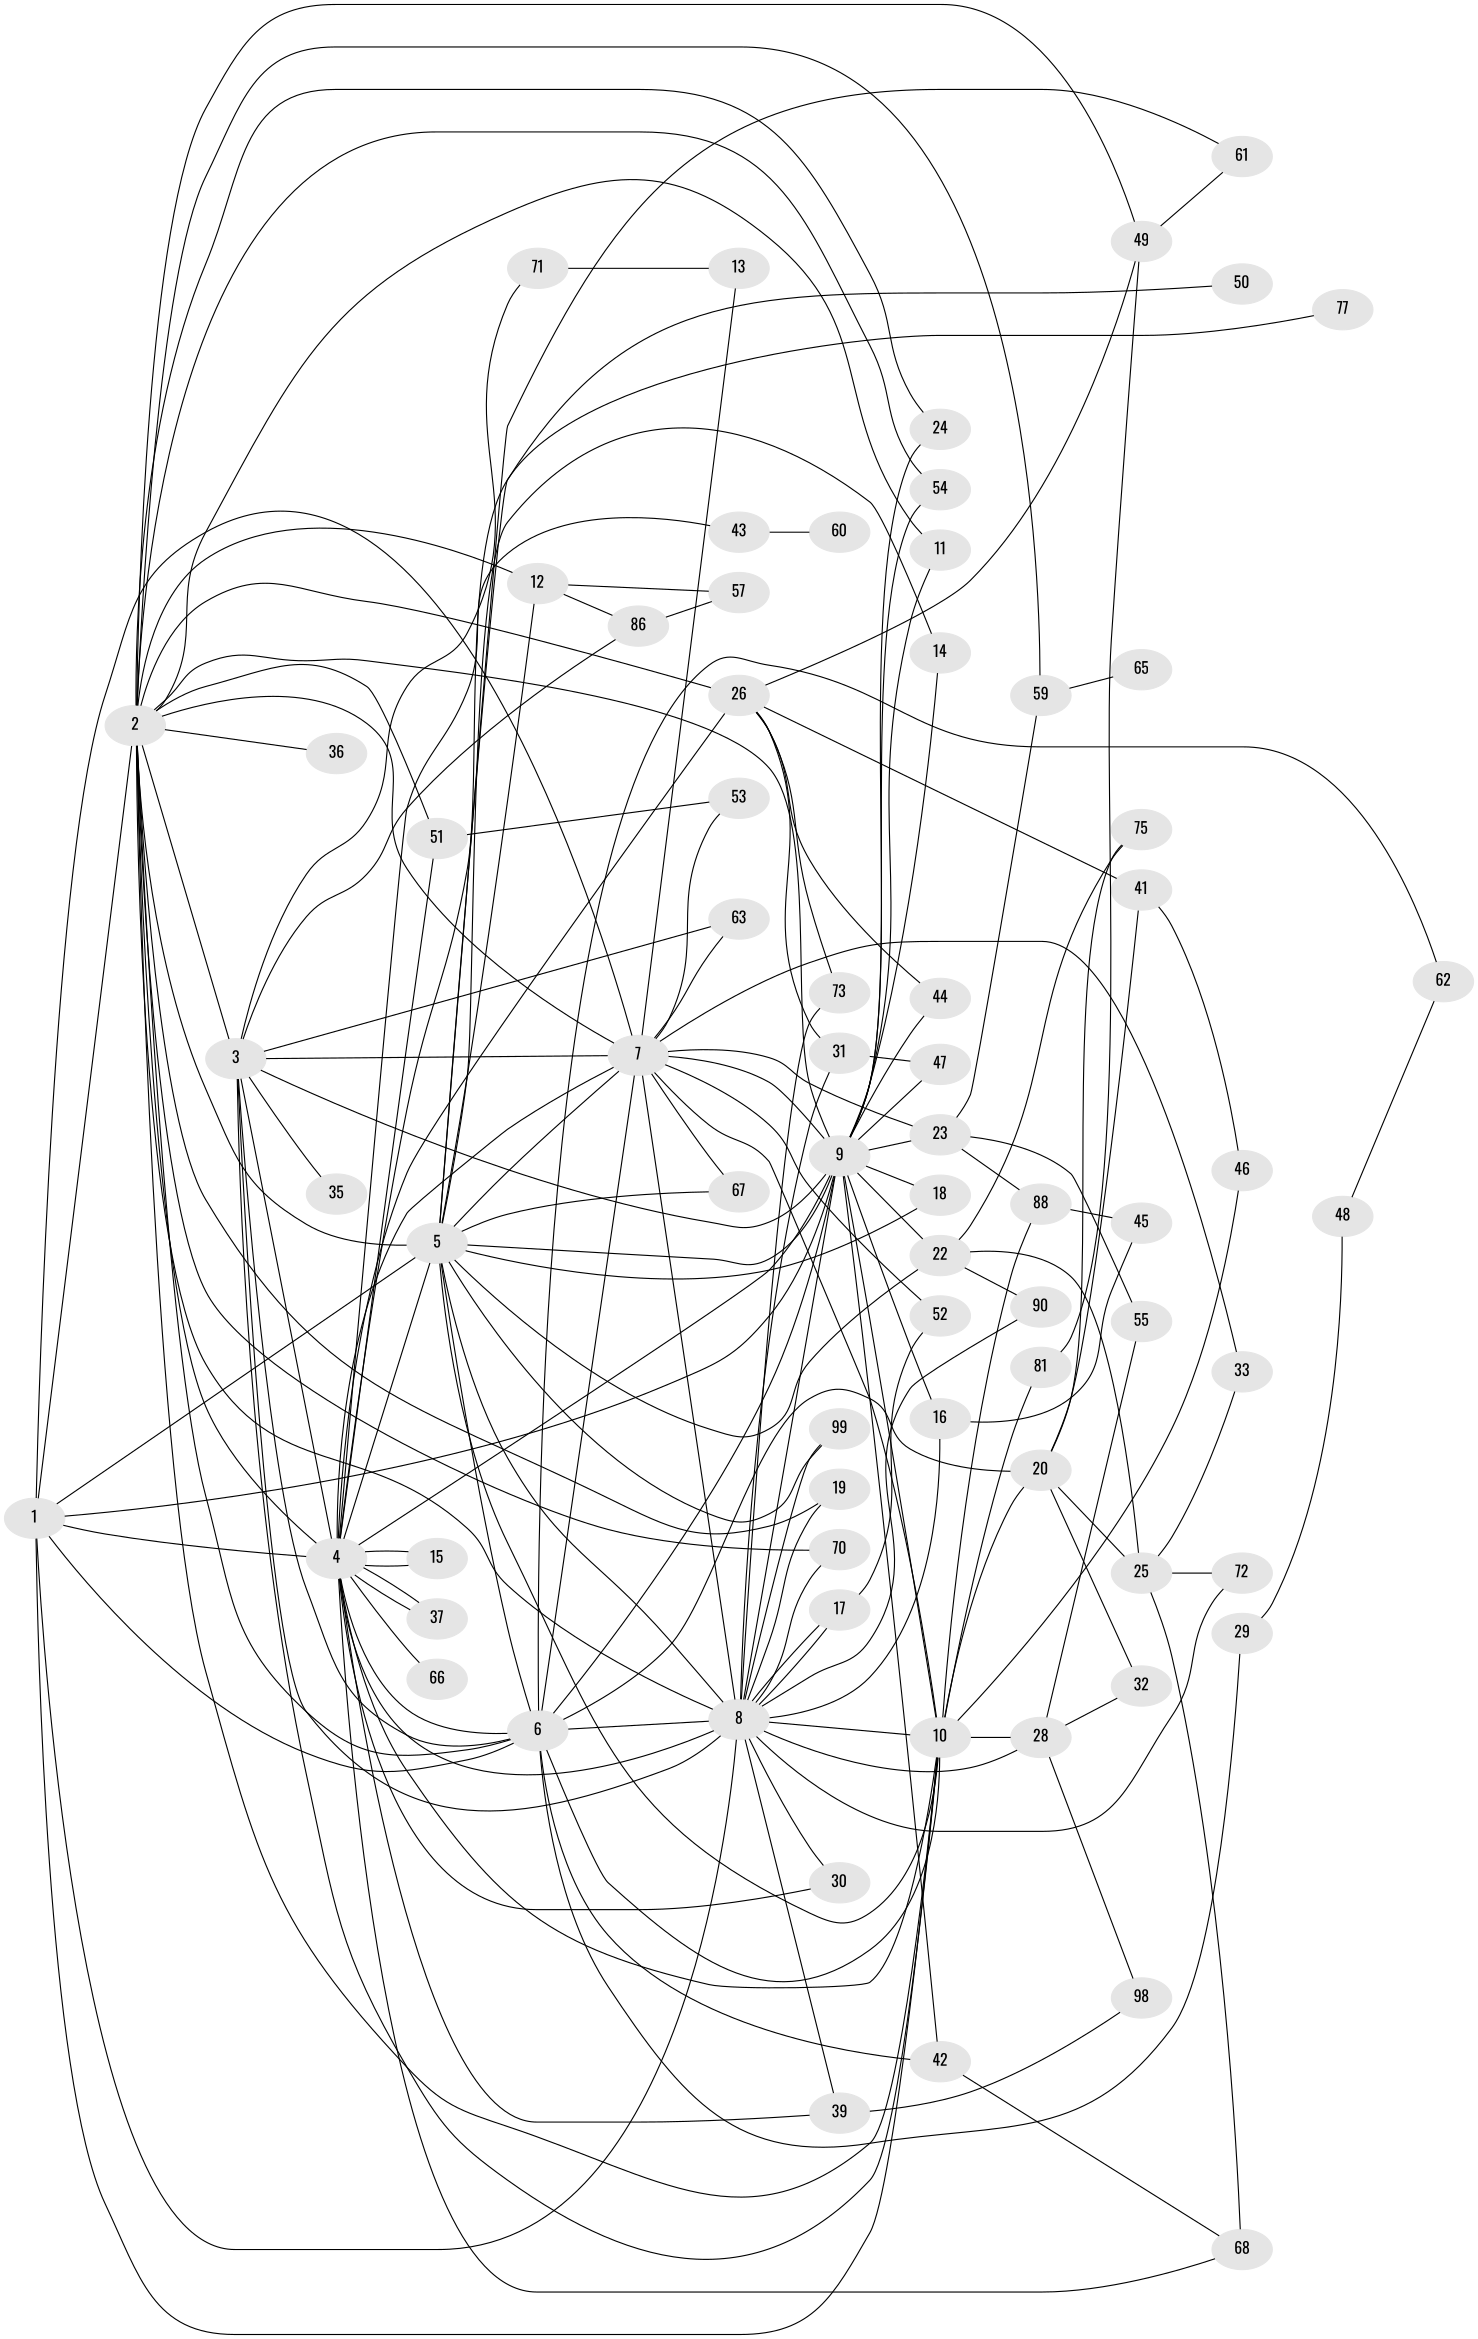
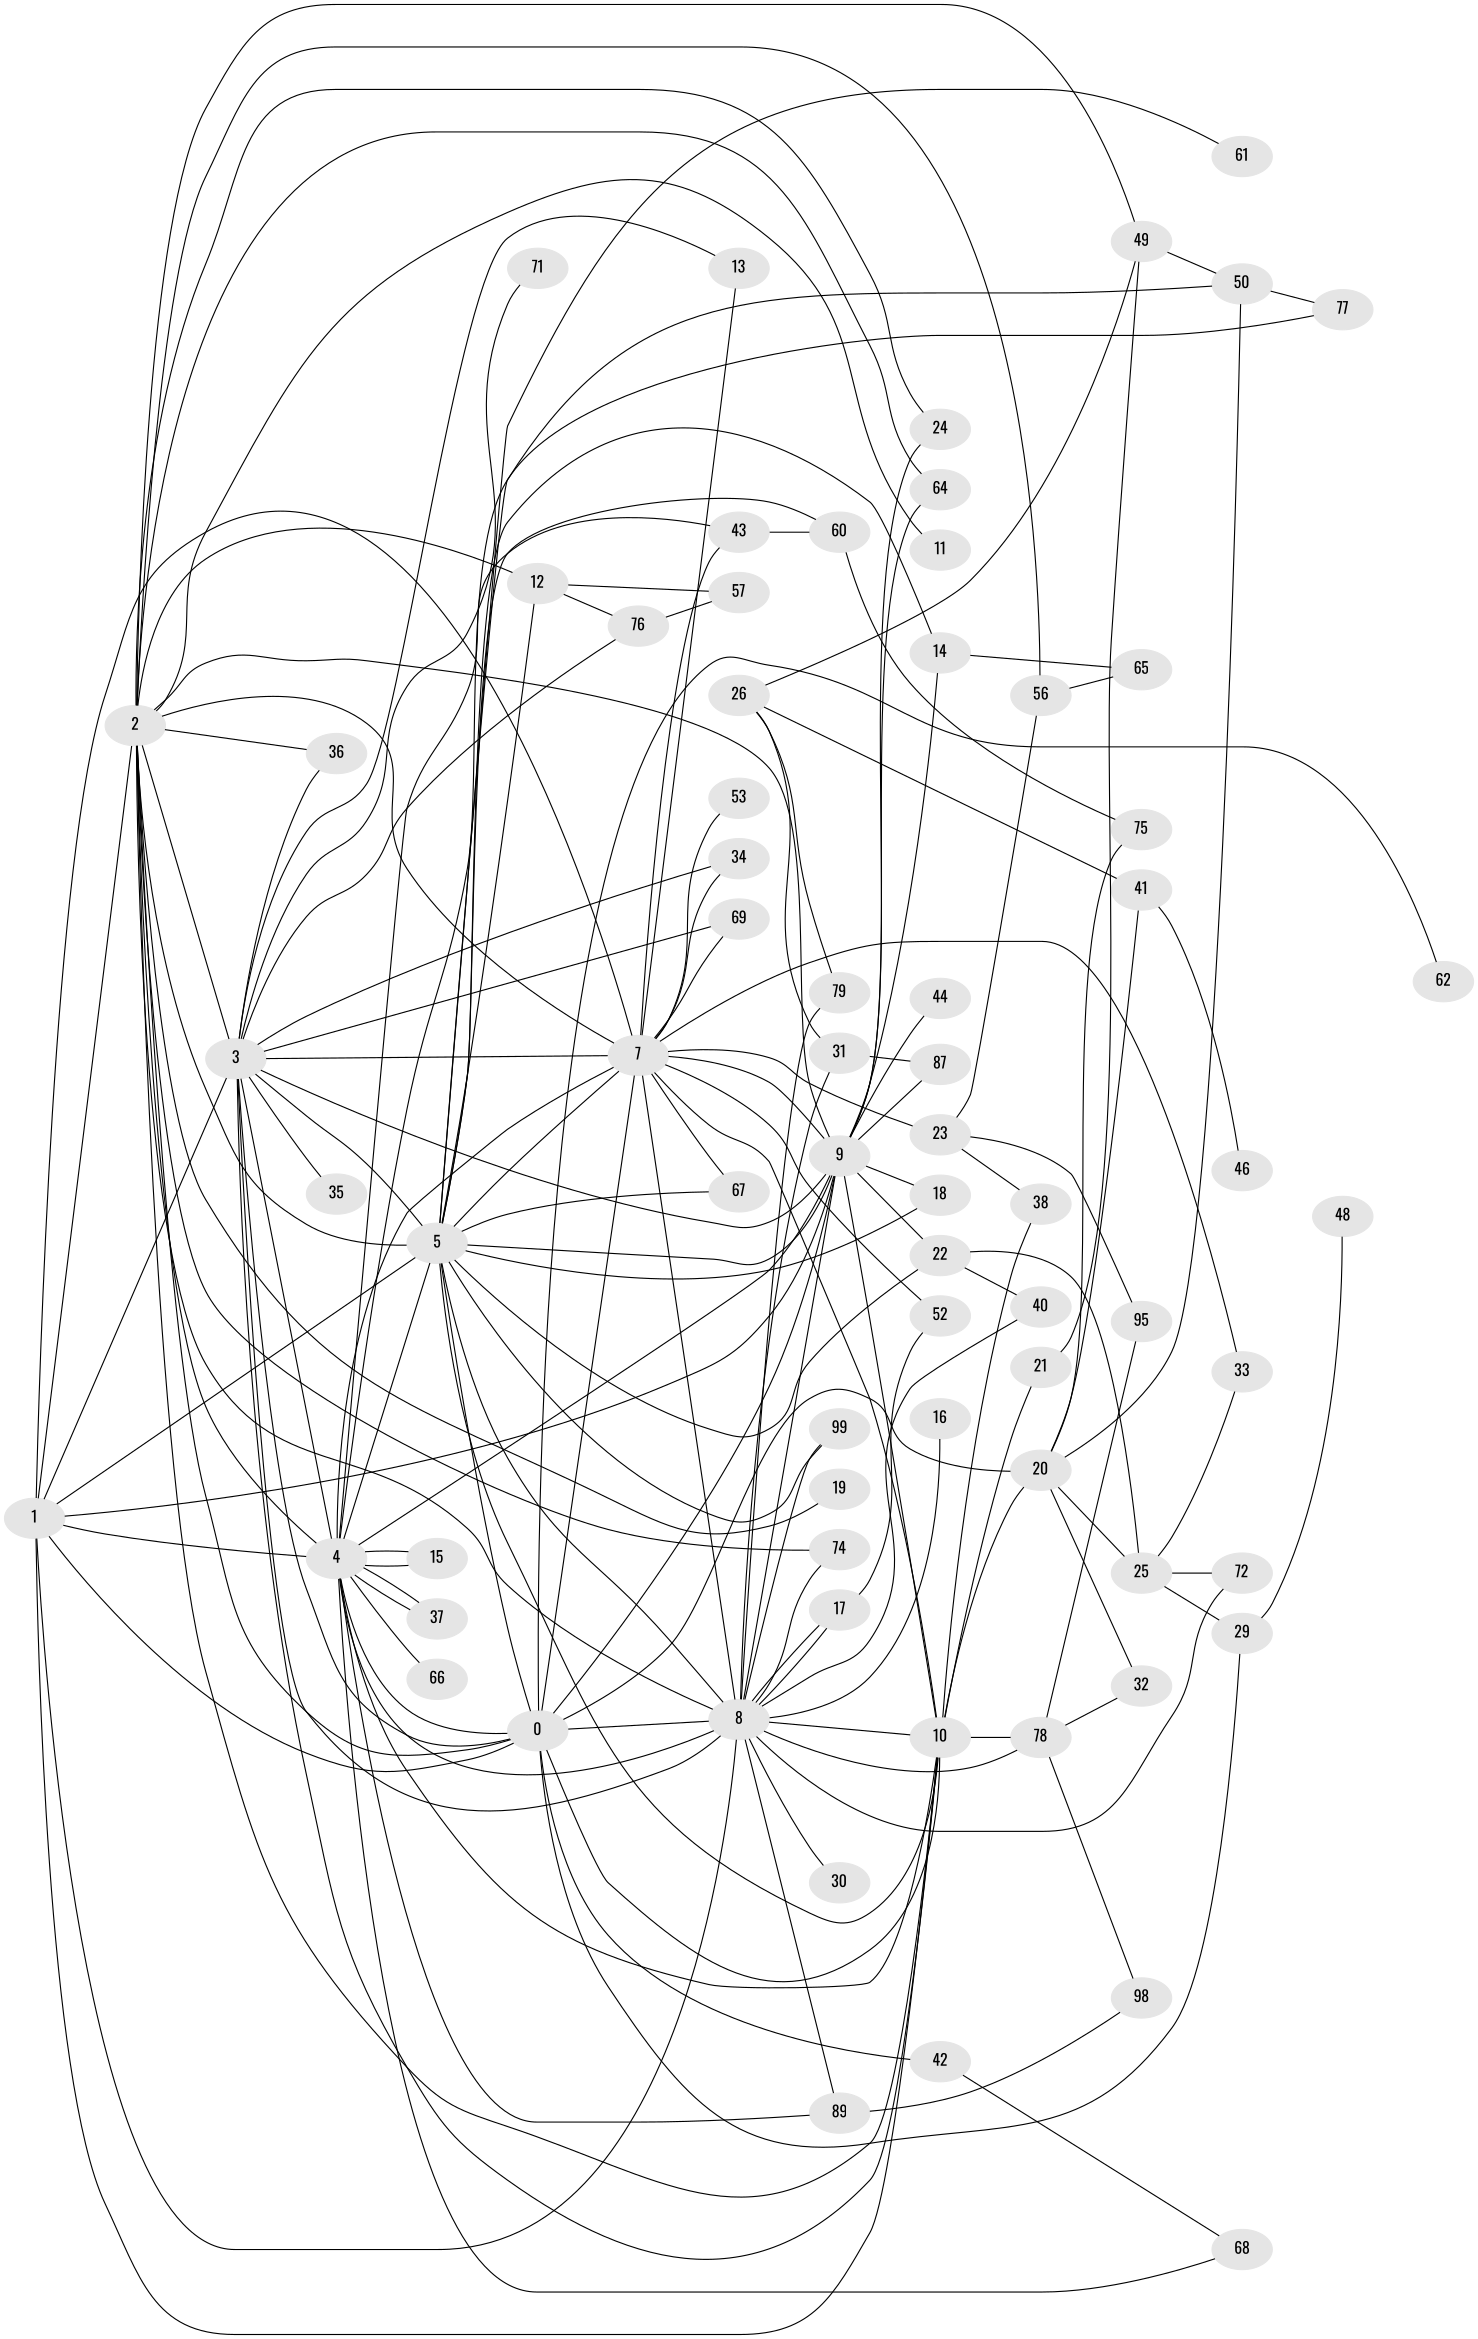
  graph {
    fontname=Oswald
    rankdir=LR
    node [color=gray90 fontname=Oswald style=filled]
    edge [fontname=Oswald]
    1
    2
    3
    4
    5
-   6
+   6 [label=0]
    7
    8
    9
    10
    11
    12
    19
    24
    26
    36
-   51
-   56 [label=59]
-   64 [label=54]
-   70
+   56
+   64
+   70 [label=74]
    49
    13
+   34
    35
-   69 [label=63]
+   69
    71
-   76 [label=86]
+   76
    15
    30
    37
-   39
+   39 [label=89]
    43
    66
    68
    n35 [label=77]
    67
    14
    18
    22
    50
    n41 [label=99]
    60
    61
    20
    29
    42
    62
    23
    33
    52
    53
    16
    17
-   28
+   28 [label=78]
    31
-   40 [label=90]
+   40
    72
-   73
+   73 [label=79]
    44
-   47
-   21 [label=81]
-   38 [label=88]
+   47 [label=87]
+   21
+   38
    46
    57
    41
    65
    n67 [label=98]
    25
    75
    32
    48
-   55
-   45
+   55 [label=95]
    1 -- 2
+   1 -- 3
    1 -- 4
    1 -- 5
    1 -- 6
    1 -- 7
    1 -- 8
    1 -- 9
    1 -- 10
    2 -- 3
    2 -- 4
    2 -- 5
    2 -- 6
    2 -- 7
    2 -- 8
    2 -- 9
    2 -- 10
    2 -- 11
    2 -- 12
    2 -- 19
    2 -- 24
-   2 -- 26
    2 -- 36
-   2 -- 51
    2 -- 56
    2 -- 64
    2 -- 70
    2 -- 49
    3 -- 4
+   3 -- 5
    3 -- 6
    3 -- 7
    3 -- 8
    3 -- 9
    3 -- 10
-   71 -- 13
+   3 -- 36
+   3 -- 13
+   3 -- 34
    3 -- 35
    3 -- 69
    3 -- 71
    3 -- 76
    4 -- 5
    4 -- 6
    4 -- 7
    4 -- 8
    4 -- 9
    4 -- 10
-   4 -- 26
-   4 -- 51
    4 -- 15
    4 -- 15
-   4 -- 30
    4 -- 37
    4 -- 37
    4 -- 39
    4 -- 43
    4 -- 66
    4 -- 68
    4 -- n35
    5 -- 6
    5 -- 7
    5 -- 8
    5 -- 9
    5 -- 10
    5 -- 12
    5 -- 67
    5 -- 14
    5 -- 18
    5 -- 22
    5 -- 50
    5 -- n41
+   5 -- 60
    5 -- 61
    6 -- 7
    6 -- 8
    6 -- 9
    6 -- 10
    6 -- 20
    6 -- 29
    6 -- 42
    6 -- 62
    7 -- 8
    7 -- 9
    7 -- 10
    7 -- 13
+   7 -- 34
    7 -- 69
+   7 -- 43
    7 -- 67
    7 -- 23
    7 -- 33
    7 -- 52
    7 -- 53
    8 -- 9
    8 -- 10
-   8 -- 19
    8 -- 70
    8 -- 30
    8 -- 39
    8 -- n41
    8 -- 16
    8 -- 17
    8 -- 17
    8 -- 28
    8 -- 31
    8 -- 40
    8 -- 72
    8 -- 73
    9 -- 10
-   9 -- 11
    9 -- 24
    9 -- 64
    9 -- 14
    9 -- 18
    9 -- 22
-   9 -- 42
-   9 -- 23
-   9 -- 16
    9 -- 44
    9 -- 47
    10 -- 20
    10 -- 28
    10 -- 21
    10 -- 38
-   10 -- 46
    12 -- 76
    12 -- 57
    26 -- 49
    26 -- 31
    26 -- 73
-   26 -- 44
    26 -- 41
-   51 -- 53
    56 -- 65
-   49 -- 61
+   49 -- 50
    76 -- 57
    39 -- n67
    43 -- 60
+   14 -- 65
    22 -- 40
    22 -- 25
-   22 -- 75
+   60 -- 75
+   50 -- n35
+   20 -- 50
    20 -- 41
    20 -- 25
    20 -- 75
    20 -- 32
    29 -- 48
    42 -- 68
    23 -- 56
    23 -- 38
    23 -- 55
-   16 -- 45
    17 -- 52
    28 -- n67
    28 -- 32
    28 -- 55
    31 -- 47
    21 -- 49
-   38 -- 45
    41 -- 46
-   25 -- 68
+   25 -- 29
    25 -- 33
    25 -- 72
-   48 -- 62
  }
